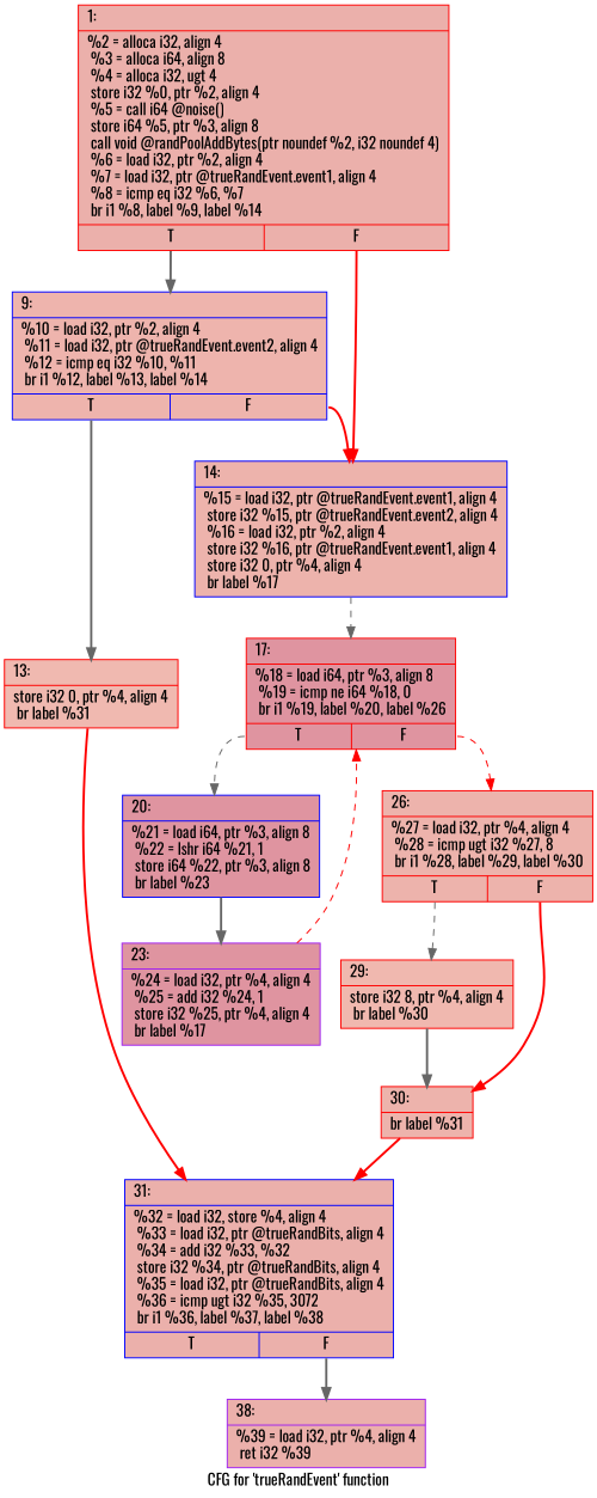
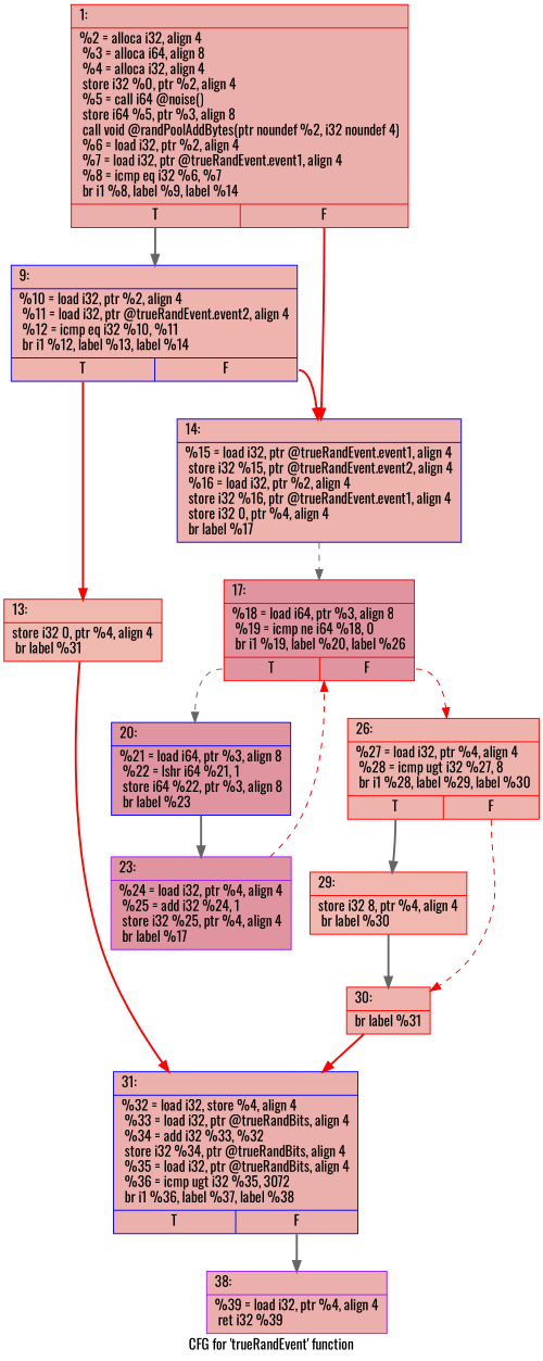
  digraph {
    fontname=Oswald
    label="CFG for 'trueRandEvent' function"
    node [color=red fillcolor="#d24b4070" fontname=Oswald shape=record style=filled]
    edge [color=red fontname=Oswald style=bold]
-   n1 [label="{1:\l|  %2 = alloca i32, align 4\l  %3 = alloca i64, align 8\l  %4 = alloca i32, ugt 4\l  store i32 %0, ptr %2, align 4\l  %5 = call i64 @noise()\l  store i64 %5, ptr %3, align 8\l  call void @randPoolAddBytes(ptr noundef %2, i32 noundef 4)\l  %6 = load i32, ptr %2, align 4\l  %7 = load i32, ptr @trueRandEvent.event1, align 4\l  %8 = icmp eq i32 %6, %7\l  br i1 %8, label %9, label %14\l|{<s0>T|<s1>F}}"]
+   n1 [label="{1:\l|  %2 = alloca i32, align 4\l  %3 = alloca i64, align 8\l  %4 = alloca i32, align 4\l  store i32 %0, ptr %2, align 4\l  %5 = call i64 @noise()\l  store i64 %5, ptr %3, align 8\l  call void @randPoolAddBytes(ptr noundef %2, i32 noundef 4)\l  %6 = load i32, ptr %2, align 4\l  %7 = load i32, ptr @trueRandEvent.event1, align 4\l  %8 = icmp eq i32 %6, %7\l  br i1 %8, label %9, label %14\l|{<s0>T|<s1>F}}"]
    n2 [color=blue fillcolor="#d8564670" label="{9:\l|  %10 = load i32, ptr %2, align 4\l  %11 = load i32, ptr @trueRandEvent.event2, align 4\l  %12 = icmp eq i32 %10, %11\l  br i1 %12, label %13, label %14\l|{<s0>T|<s1>F}}"]
    n3 [color=blue fillcolor="#d6524470" label="{14:\l|  %15 = load i32, ptr @trueRandEvent.event1, align 4\l  store i32 %15, ptr @trueRandEvent.event2, align 4\l  %16 = load i32, ptr %2, align 4\l  store i32 %16, ptr @trueRandEvent.event1, align 4\l  store i32 0, ptr %4, align 4\l  br label %17\l}"]
    n4 [fillcolor="#de614d70" label="{13:\l|  store i32 0, ptr %4, align 4\l  br label %31\l}"]
    n5 [fillcolor="#b70d2870" label="{17:\l|  %18 = load i64, ptr %3, align 8\l  %19 = icmp ne i64 %18, 0\l  br i1 %19, label %20, label %26\l|{<s0>T|<s1>F}}"]
    n6 [color=blue label="{31:\l|  %32 = load i32, store %4, align 4\l  %33 = load i32, ptr @trueRandBits, align 4\l  %34 = add i32 %33, %32\l  store i32 %34, ptr @trueRandBits, align 4\l  %35 = load i32, ptr @trueRandBits, align 4\l  %36 = icmp ugt i32 %35, 3072\l  br i1 %36, label %37, label %38\l|{<s0>T|<s1>F}}"]
    n7 [color=blue fillcolor="#b70d2870" label="{20:\l|  %21 = load i64, ptr %3, align 8\l  %22 = lshr i64 %21, 1\l  store i64 %22, ptr %3, align 8\l  br label %23\l}"]
    n8 [fillcolor="#d6524470" label="{26:\l|  %27 = load i32, ptr %4, align 4\l  %28 = icmp ugt i32 %27, 8\l  br i1 %28, label %29, label %30\l|{<s0>T|<s1>F}}"]
    n9 [color=purple label="{38:\l|  %39 = load i32, ptr %4, align 4\l  ret i32 %39\l}"]
    n10 [color=purple fillcolor="#b70d2870" label="{23:\l|  %24 = load i32, ptr %4, align 4\l  %25 = add i32 %24, 1\l  store i32 %25, ptr %4, align 4\l  br label %17\l}"]
    n11 [fillcolor="#dc5d4a70" label="{29:\l|  store i32 8, ptr %4, align 4\l  br label %30\l}"]
    n12 [fillcolor="#d6524470" label="{30:\l|  br label %31\l}"]
    n1 -> n2 [color=gray40 tailport=s0]
    n1 -> n3 [tailport=s1]
    n2 -> n3 [tailport=s1]
-   n2 -> n4 [color=gray40 tailport=s0]
+   n2 -> n4 [tailport=s0]
    n3 -> n5 [color=gray40 style=dashed]
    n4 -> n6
    n5 -> n7 [color=gray40 style=dashed tailport=s0]
    n5 -> n8 [style=dashed tailport=s1]
    n6 -> n9 [color=gray40 tailport=s1]
    n7 -> n10 [color=gray40]
-   n8 -> n11 [color=gray40 style=dashed tailport=s0]
-   n8 -> n12 [tailport=s1]
+   n8 -> n11 [color=gray40 tailport=s0]
+   n8 -> n12 [style=dashed tailport=s1]
    n10 -> n5 [style=dashed]
    n11 -> n12 [color=gray40]
    n12 -> n6
  }
